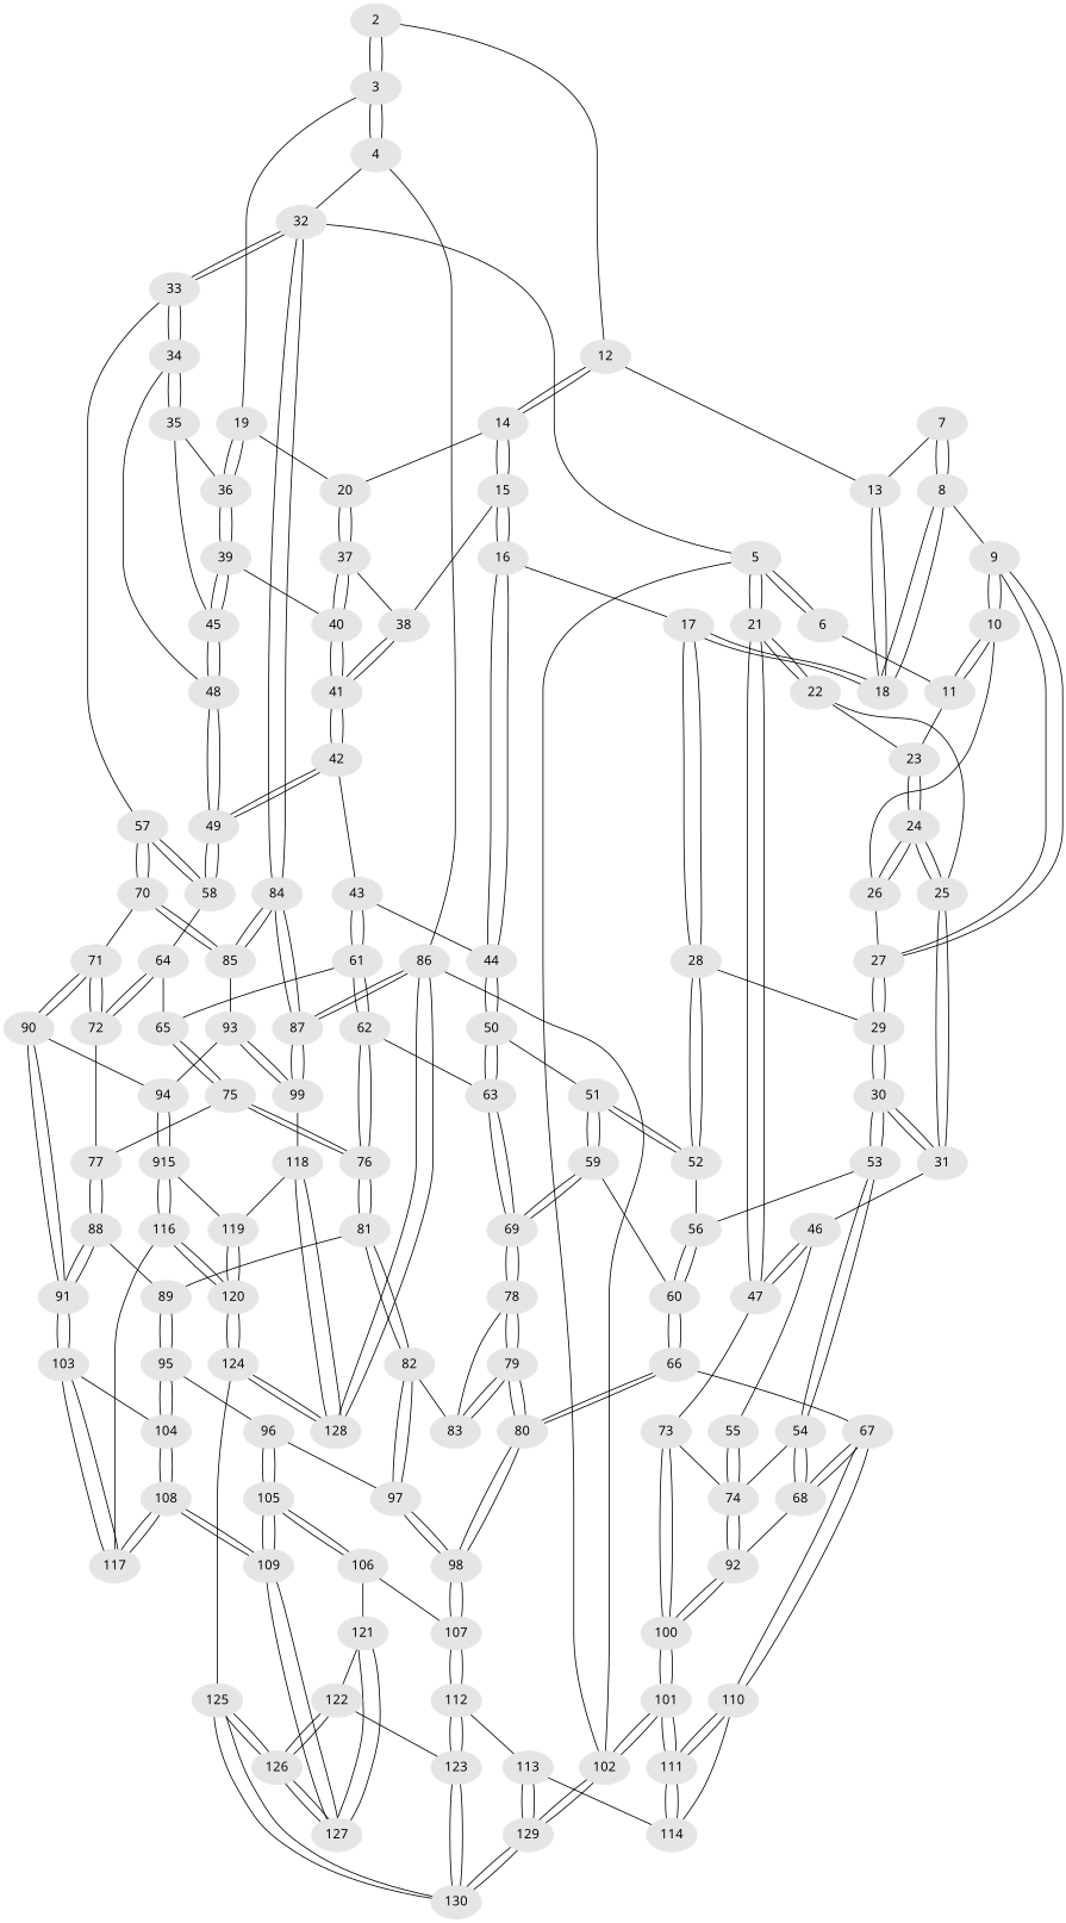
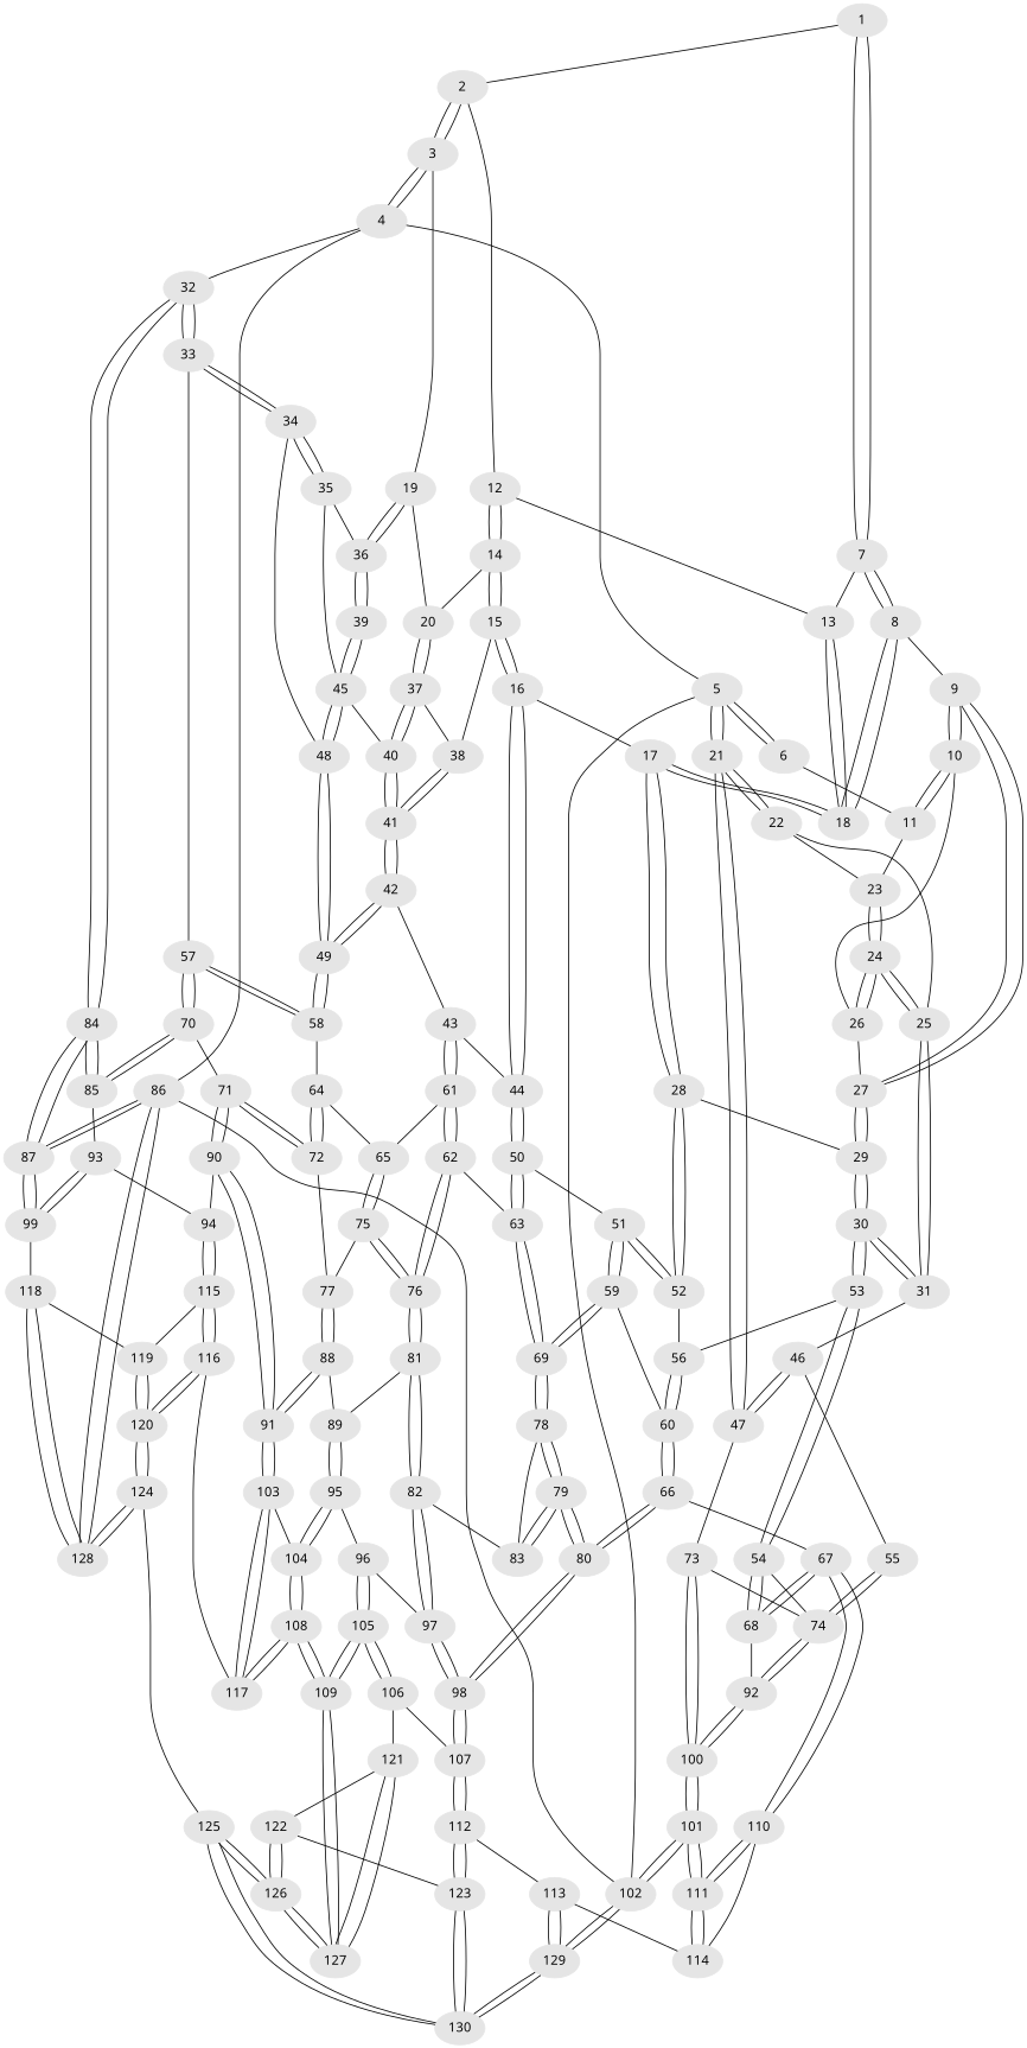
  graph {
    fontname="Noto Sans"
    node [color=gray90 fontname="Noto Sans" style=filled]
    edge [fontname="Noto Sans"]
+   1
    2
    7
    3
    12
    8
    13
    4
    19
    14
    5
    32
    86
    20
    36
    6
    21
    102
    33
    84
    87
    128
    11
    22
    47
    129
    23
    9
    18
    10
    27
    26
    29
    24
    15
    16
    38
    37
    17
    44
    41
    28
    50
    52
    39
    40
    25
    73
    31
    46
    30
    56
    53
    54
    55
    34
    57
    85
    35
    48
    58
    70
    45
    49
    42
    43
    61
    62
    65
    51
    63
    74
    100
    64
    59
    69
    60
    68
    92
    66
    71
    72
    78
    67
    80
    76
    75
    81
    77
    110
    98
    111
    114
    79
    83
    90
    93
    91
    94
    88
    101
    82
    89
    107
    97
    95
    99
    118
    103
    96
    104
-   115 [label=915]
+   115
    117
    116
    119
    105
    108
    106
    109
    112
    130
    121
    127
    122
    113
    123
    120
    124
    125
    126
+   1 -- 2
+   1 -- 7
+   1 -- 7
    2 -- 3
    2 -- 3
    2 -- 12
    7 -- 8
    7 -- 8
    7 -- 13
    3 -- 4
    3 -- 4
    3 -- 19
    12 -- 13
    12 -- 14
    12 -- 14
    8 -- 9
    8 -- 18
    8 -- 18
    13 -- 18
    13 -- 18
-   32 -- 5
+   4 -- 5
    4 -- 32
    4 -- 86
    19 -- 20
    19 -- 36
    19 -- 36
    14 -- 20
    14 -- 15
    14 -- 15
    5 -- 6
    5 -- 6
    5 -- 21
    5 -- 21
    5 -- 102
    32 -- 33
    32 -- 33
    32 -- 84
    32 -- 84
    86 -- 102
    86 -- 87
    86 -- 87
    86 -- 128
    86 -- 128
    20 -- 37
    20 -- 37
    36 -- 39
    36 -- 39
    6 -- 11
    21 -- 22
    21 -- 22
    21 -- 47
    21 -- 47
    102 -- 129
    102 -- 129
    33 -- 34
    33 -- 34
    33 -- 57
    84 -- 87
    84 -- 87
    84 -- 85
    84 -- 85
    87 -- 99
    87 -- 99
    11 -- 23
    22 -- 23
    22 -- 25
    47 -- 73
    129 -- 130
    129 -- 130
    23 -- 24
    23 -- 24
    9 -- 10
    9 -- 10
    9 -- 27
    9 -- 27
    10 -- 11
    10 -- 11
    10 -- 26
    27 -- 29
    27 -- 29
    26 -- 27
    29 -- 30
    29 -- 30
    24 -- 26
    24 -- 26
    24 -- 25
    24 -- 25
    15 -- 16
    15 -- 16
    15 -- 38
    16 -- 17
    16 -- 44
    16 -- 44
    38 -- 41
    38 -- 41
    37 -- 38
    37 -- 40
    37 -- 40
    17 -- 18
    17 -- 18
    17 -- 28
    17 -- 28
    44 -- 50
    44 -- 50
    41 -- 42
    41 -- 42
    28 -- 29
    28 -- 52
    28 -- 52
    50 -- 51
    50 -- 63
    50 -- 63
    52 -- 56
-   39 -- 40
+   45 -- 40
    39 -- 45
    39 -- 45
    40 -- 41
    40 -- 41
    25 -- 31
    25 -- 31
    73 -- 74
    73 -- 100
    73 -- 100
    31 -- 46
    46 -- 47
    46 -- 47
    46 -- 55
    30 -- 31
    30 -- 31
    30 -- 53
    30 -- 53
    56 -- 60
    56 -- 60
    53 -- 56
    53 -- 54
    53 -- 54
    54 -- 74
    54 -- 68
    54 -- 68
    55 -- 74
    55 -- 74
    34 -- 35
    34 -- 35
    34 -- 48
    57 -- 58
    57 -- 58
    57 -- 70
    57 -- 70
    85 -- 93
    35 -- 36
    35 -- 45
    48 -- 49
    48 -- 49
    58 -- 64
    70 -- 85
    70 -- 85
    70 -- 71
    45 -- 48
    45 -- 48
    49 -- 58
    49 -- 58
    42 -- 49
    42 -- 49
    42 -- 43
    43 -- 44
    43 -- 61
    43 -- 61
    61 -- 62
    61 -- 62
    61 -- 65
    62 -- 63
    62 -- 76
    62 -- 76
    65 -- 75
    65 -- 75
    51 -- 52
    51 -- 52
    51 -- 59
    51 -- 59
    63 -- 69
    63 -- 69
    74 -- 92
    74 -- 92
    100 -- 101
    100 -- 101
    64 -- 65
    64 -- 72
    64 -- 72
    59 -- 69
    59 -- 69
    59 -- 60
    69 -- 78
    69 -- 78
    60 -- 66
    60 -- 66
    68 -- 92
    92 -- 100
    92 -- 100
    66 -- 67
    66 -- 80
    66 -- 80
    71 -- 72
    71 -- 72
    71 -- 90
    71 -- 90
    72 -- 77
    78 -- 79
    78 -- 79
    78 -- 83
    67 -- 68
    67 -- 68
    67 -- 110
    67 -- 110
    80 -- 98
    80 -- 98
    76 -- 81
    76 -- 81
    75 -- 76
    75 -- 76
    75 -- 77
    81 -- 82
    81 -- 82
    81 -- 89
    77 -- 88
    77 -- 88
    110 -- 111
    110 -- 111
    110 -- 114
    98 -- 107
    98 -- 107
    111 -- 114
    111 -- 114
    79 -- 80
    79 -- 80
    79 -- 83
    79 -- 83
    90 -- 91
    90 -- 91
    90 -- 94
    93 -- 94
    93 -- 99
    93 -- 99
    91 -- 103
    91 -- 103
    94 -- 115
    94 -- 115
    88 -- 91
    88 -- 91
    88 -- 89
    101 -- 102
    101 -- 102
    101 -- 111
    101 -- 111
    82 -- 83
    82 -- 97
    82 -- 97
    89 -- 95
    89 -- 95
    107 -- 112
    107 -- 112
    97 -- 98
    97 -- 98
    95 -- 96
    95 -- 104
    95 -- 104
    99 -- 118
    118 -- 128
    118 -- 128
    118 -- 119
    103 -- 104
    103 -- 117
    103 -- 117
    96 -- 97
    96 -- 105
    96 -- 105
    104 -- 108
    104 -- 108
    115 -- 116
    115 -- 116
    115 -- 119
    116 -- 117
    116 -- 120
    116 -- 120
    119 -- 120
    119 -- 120
    105 -- 106
    105 -- 106
    105 -- 109
    105 -- 109
    108 -- 117
    108 -- 117
    108 -- 109
    108 -- 109
    106 -- 107
    106 -- 121
    109 -- 127
    109 -- 127
    112 -- 113
    112 -- 123
    112 -- 123
    121 -- 127
    121 -- 127
    121 -- 122
    122 -- 123
    122 -- 126
    122 -- 126
    113 -- 129
    113 -- 129
    113 -- 114
    123 -- 130
    123 -- 130
    120 -- 124
    120 -- 124
    124 -- 128
    124 -- 128
    124 -- 125
    125 -- 130
    125 -- 130
    125 -- 126
    125 -- 126
    126 -- 127
    126 -- 127
  }
